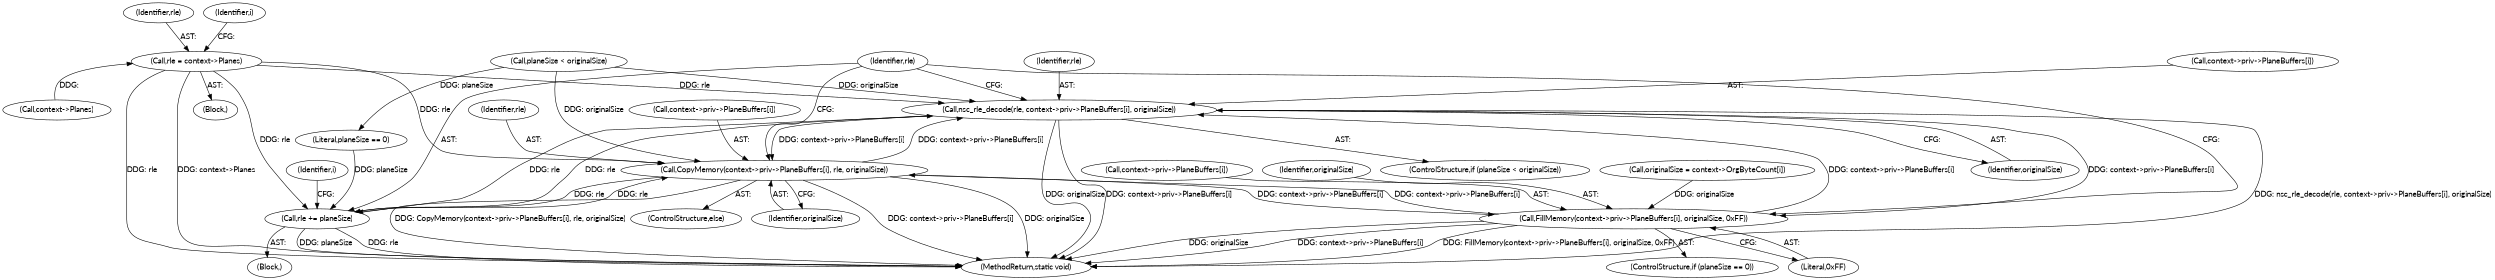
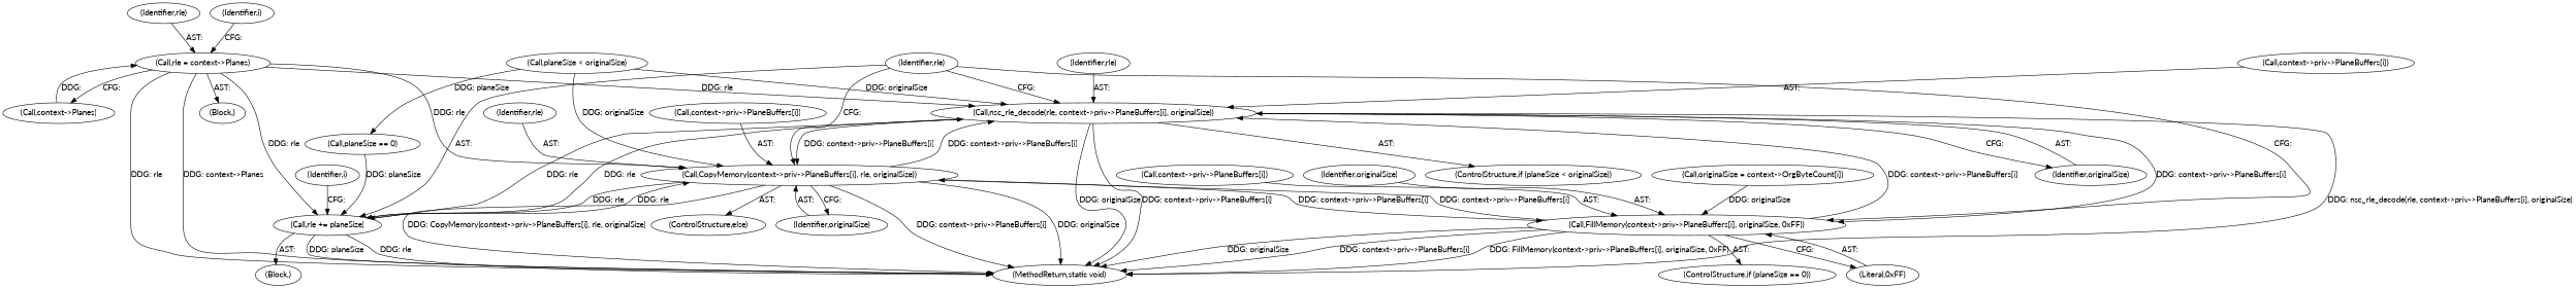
  digraph {
    fontname=Lato
    node [fontname=Lato]
    edge [fontname=Lato]
    n1 [label="(Call,rle = context->Planes)"]
    n2 [label="(Call,nsc_rle_decode(rle, context->priv->PlaneBuffers[i], originalSize))"]
    n3 [label="(Call,CopyMemory(context->priv->PlaneBuffers[i], rle, originalSize))"]
    n4 [label="(Call,rle += planeSize)"]
    n5 [label="(Call,context->Planes)"]
    n6 [label="(Block,)"]
    n7 [label="(MethodReturn,static void)"]
    n8 [label="(Call,FillMemory(context->priv->PlaneBuffers[i], originalSize, 0xFF))"]
    n9 [label="(ControlStructure,if (planeSize < originalSize))"]
    n10 [label="(Identifier,originalSize)"]
    n11 [label="(ControlStructure,else)"]
    n12 [label="(Identifier,originalSize)"]
    n13 [label="(Block,)"]
    n14 [label="(ControlStructure,if (planeSize == 0))"]
    n15 [label="(Literal,0xFF)"]
    n16 [label="(Identifier,rle)"]
    n17 [label="(Call,context->priv->PlaneBuffers[i])"]
    n18 [label="(Identifier,i)"]
    n19 [label="(Call,context->priv->PlaneBuffers[i])"]
    n20 [label="(Identifier,i)"]
    n21 [label="(Identifier,rle)"]
    n22 [label="(Call,context->priv->PlaneBuffers[i])"]
-   n23 [label="(Literal,planeSize == 0)"]
+   n23 [label="(Call,planeSize == 0)"]
    n24 [label="(Identifier,rle)"]
    n25 [label="(Call,planeSize < originalSize)"]
    n26 [label="(Identifier,rle)"]
    n27 [label="(Identifier,originalSize)"]
    n28 [label="(Call,originalSize = context->OrgByteCount[i])"]
    n1 -> n2 [label="DDG: rle"]
    n1 -> n3 [label="DDG: rle"]
    n1 -> n4 [label="DDG: rle"]
+   n1 -> n5 [label="CFG: "]
    n1 -> n6 [label="AST: "]
    n1 -> n7 [label="DDG: rle"]
    n1 -> n7 [label="DDG: context->Planes"]
    n2 -> n3 [label="DDG: context->priv->PlaneBuffers[i]"]
    n2 -> n4 [label="DDG: rle"]
    n2 -> n7 [label="DDG: originalSize"]
    n2 -> n7 [label="DDG: context->priv->PlaneBuffers[i]"]
    n2 -> n7 [label="DDG: nsc_rle_decode(rle, context->priv->PlaneBuffers[i], originalSize)"]
    n2 -> n8 [label="DDG: context->priv->PlaneBuffers[i]"]
    n2 -> n9 [label="AST: "]
    n2 -> n10 [label="CFG: "]
    n3 -> n2 [label="DDG: context->priv->PlaneBuffers[i]"]
    n3 -> n4 [label="DDG: rle"]
    n3 -> n7 [label="DDG: CopyMemory(context->priv->PlaneBuffers[i], rle, originalSize)"]
    n3 -> n7 [label="DDG: context->priv->PlaneBuffers[i]"]
    n3 -> n7 [label="DDG: originalSize"]
    n3 -> n8 [label="DDG: context->priv->PlaneBuffers[i]"]
    n3 -> n11 [label="AST: "]
    n3 -> n12 [label="CFG: "]
    n4 -> n2 [label="DDG: rle"]
    n4 -> n3 [label="DDG: rle"]
    n4 -> n7 [label="DDG: rle"]
    n4 -> n7 [label="DDG: planeSize"]
    n4 -> n13 [label="AST: "]
    n5 -> n1 [label="DDG: "]
    n8 -> n2 [label="DDG: context->priv->PlaneBuffers[i]"]
    n8 -> n3 [label="DDG: context->priv->PlaneBuffers[i]"]
    n8 -> n7 [label="DDG: context->priv->PlaneBuffers[i]"]
    n8 -> n7 [label="DDG: FillMemory(context->priv->PlaneBuffers[i], originalSize, 0xFF)"]
    n8 -> n7 [label="DDG: originalSize"]
    n8 -> n14 [label="AST: "]
    n8 -> n15 [label="CFG: "]
    n10 -> n2 [label="AST: "]
    n12 -> n3 [label="AST: "]
    n15 -> n8 [label="AST: "]
    n16 -> n1 [label="AST: "]
    n17 -> n2 [label="AST: "]
    n18 -> n1 [label="CFG: "]
    n19 -> n3 [label="AST: "]
    n20 -> n4 [label="CFG: "]
    n21 -> n3 [label="AST: "]
    n22 -> n8 [label="AST: "]
    n23 -> n4 [label="DDG: planeSize"]
    n24 -> n2 [label="AST: "]
    n25 -> n2 [label="DDG: originalSize"]
    n25 -> n3 [label="DDG: originalSize"]
    n25 -> n23 [label="DDG: planeSize"]
    n26 -> n2 [label="CFG: "]
    n26 -> n3 [label="CFG: "]
    n26 -> n4 [label="AST: "]
    n26 -> n8 [label="CFG: "]
    n27 -> n8 [label="AST: "]
    n28 -> n8 [label="DDG: originalSize"]
  }
